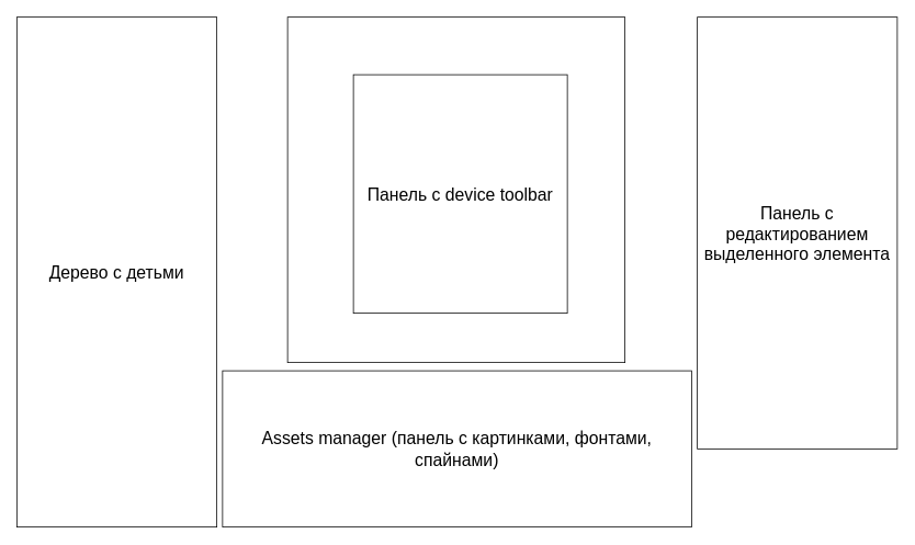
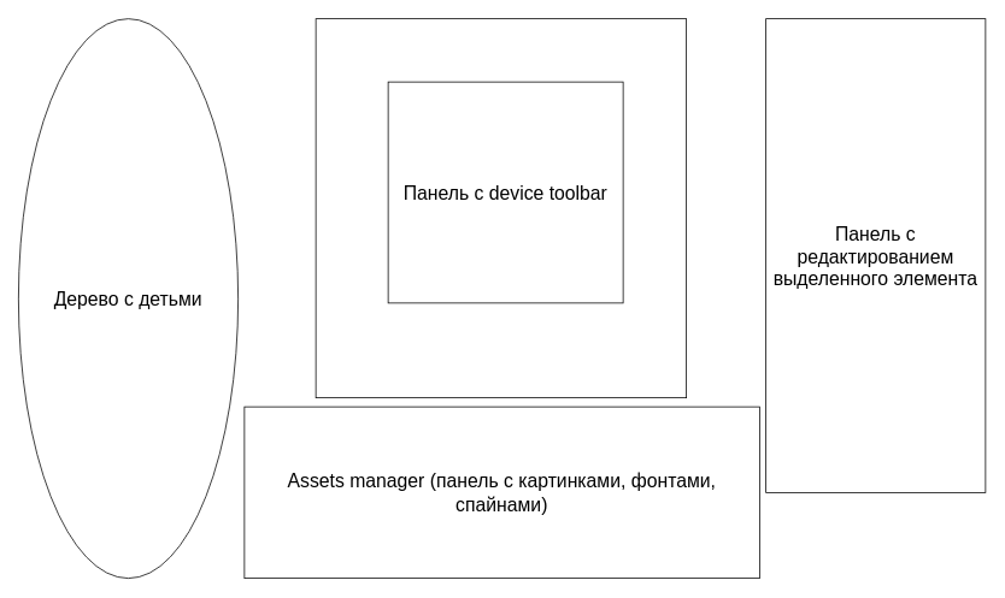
  <mxCell id="0" />
  <mxCell id="1" parent="0" />
  <mxCell id="2" value="Панель с&amp;nbsp;" style="rounded=0;whiteSpace=wrap;html=1;" vertex="1" parent="1"><mxGeometry x="349" y="20" width="410" height="420" as="geometry" /></mxCell>
- <mxCell id="3" value="&lt;font style=&quot;font-size: 21px&quot;&gt;Панель с device toolbar&lt;/font&gt;" style="rounded=0;whiteSpace=wrap;html=1;" vertex="1" parent="1"><mxGeometry x="429" y="90" width="260" height="290" as="geometry" /></mxCell>
+ <mxCell id="3" value="&lt;font style=&quot;font-size: 21px&quot;&gt;Панель с device toolbar&lt;/font&gt;" style="rounded=0;whiteSpace=wrap;html=1;" vertex="1" parent="1"><mxGeometry x="429" y="90" width="260" height="245" as="geometry" /></mxCell>
  <mxCell id="4" value="&lt;font style=&quot;font-size: 21px&quot;&gt;Панель с редактированием выделенного элемента&lt;/font&gt;" style="rounded=0;whiteSpace=wrap;html=1;" vertex="1" parent="1"><mxGeometry x="847" y="20" width="243" height="525" as="geometry" /></mxCell>
- <mxCell id="5" value="&lt;font style=&quot;font-size: 21px&quot;&gt;Дерево с детьми&lt;/font&gt;" style="rounded=0;whiteSpace=wrap;html=1;" vertex="1" parent="1"><mxGeometry x="20" y="20" width="243" height="620" as="geometry" /></mxCell>
+ <mxCell id="5" value="&lt;font style=&quot;font-size: 21px&quot;&gt;Дерево с детьми&lt;/font&gt;" style="ellipse;whiteSpace=wrap;html=1;" vertex="1" parent="1"><mxGeometry x="20" y="20" width="243" height="620" as="geometry" /></mxCell>
  <mxCell id="6" value="&lt;font style=&quot;font-size: 21px&quot;&gt;Assets manager (панель с картинками, фонтами, спайнами)&lt;/font&gt;" style="rounded=0;whiteSpace=wrap;html=1;" vertex="1" parent="1"><mxGeometry x="270" y="450" width="570" height="190" as="geometry" /></mxCell>
